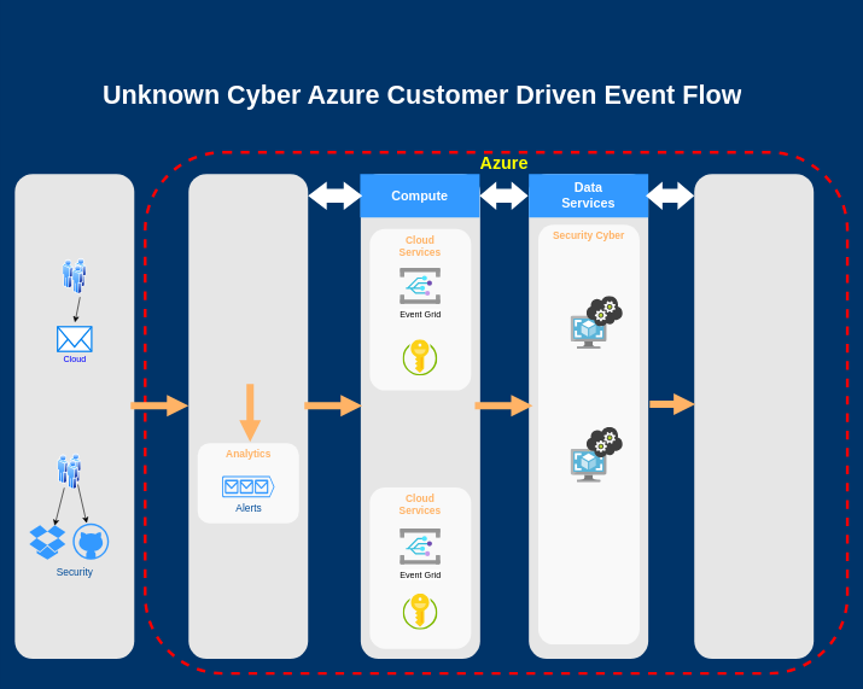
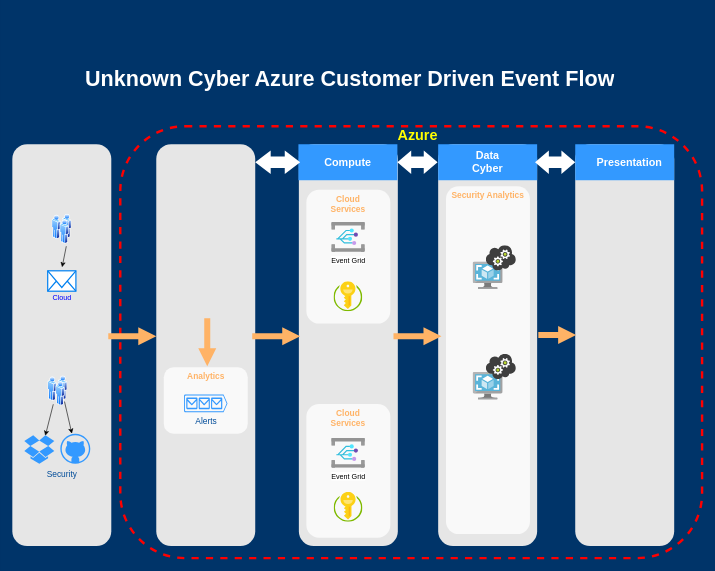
  <mxCell id="0" />
  <mxCell id="1" parent="0" />
  <mxCell id="2" value="" style="rounded=1;whiteSpace=wrap;html=1;dashed=1;strokeColor=#FF0000;fillColor=none;strokeWidth=4;" parent="1" vertex="1"><mxGeometry x="200" y="210" width="970" height="720" as="geometry" /></mxCell>
  <mxCell id="3" value="" style="rounded=1;whiteSpace=wrap;html=1;dashed=1;strokeColor=none;strokeWidth=2;fillColor=#E6E6E6;fontFamily=Verdana;fontSize=12;fontColor=#00BEF2" parent="1" vertex="1"><mxGeometry x="260" y="240" width="165" height="670" as="geometry" /></mxCell>
  <mxCell id="4" value="" style="rounded=1;whiteSpace=wrap;html=1;dashed=1;strokeColor=none;strokeWidth=2;fillColor=#E6E6E6;fontFamily=Verdana;fontSize=12;fontColor=#00BEF2" parent="1" vertex="1"><mxGeometry x="20" y="240" width="165" height="670" as="geometry" /></mxCell>
  <mxCell id="5" value="" style="rounded=1;whiteSpace=wrap;html=1;dashed=1;strokeColor=none;strokeWidth=2;fillColor=#E6E6E6;fontFamily=Verdana;fontSize=12;fontColor=#00BEF2" parent="1" vertex="1"><mxGeometry x="497.75" y="240" width="165" height="670" as="geometry" /></mxCell>
  <mxCell id="6" value="" style="rounded=1;whiteSpace=wrap;html=1;dashed=1;strokeColor=none;strokeWidth=2;fillColor=#E6E6E6;fontFamily=Verdana;fontSize=12;fontColor=#00BEF2" parent="1" vertex="1"><mxGeometry x="730" y="240" width="165" height="670" as="geometry" /></mxCell>
  <mxCell id="7" value="" style="rounded=1;whiteSpace=wrap;html=1;dashed=1;strokeColor=none;strokeWidth=2;fillColor=#E6E6E6;fontFamily=Verdana;fontSize=12;fontColor=#00BEF2" parent="1" vertex="1"><mxGeometry x="958.5" y="240" width="165" height="670" as="geometry" /></mxCell>
  <mxCell id="8" value="Compute" style="whiteSpace=wrap;html=1;dashed=1;strokeColor=none;strokeWidth=2;fillColor=#3399FF;fontFamily=Helvetica;fontSize=18;fontColor=#FFFFFF;fontStyle=1" parent="1" vertex="1"><mxGeometry x="497" y="240" width="165" height="60" as="geometry" /></mxCell>
- <mxCell id="9" value="Data&lt;div&gt;Services&lt;/div&gt;" style="whiteSpace=wrap;html=1;dashed=1;strokeColor=none;strokeWidth=2;fillColor=#3399FF;fontFamily=Helvetica;fontSize=18;fontColor=#FFFFFF;fontStyle=1" parent="1" vertex="1"><mxGeometry x="730" y="240" width="165" height="60" as="geometry" /></mxCell>
+ <mxCell id="9" value="Data&lt;div&gt;Cyber&lt;/div&gt;" style="whiteSpace=wrap;html=1;dashed=1;strokeColor=none;strokeWidth=2;fillColor=#3399FF;fontFamily=Helvetica;fontSize=18;fontColor=#FFFFFF;fontStyle=1" parent="1" vertex="1"><mxGeometry x="730" y="240" width="165" height="60" as="geometry" /></mxCell>
+ <mxCell id="10" value="&amp;nbsp; &amp;nbsp;Presentation" style="whiteSpace=wrap;html=1;dashed=1;strokeColor=none;strokeWidth=2;fillColor=#3399FF;fontFamily=Helvetica;fontSize=18;fontColor=#FFFFFF;fontStyle=1" parent="1" vertex="1"><mxGeometry x="958.5" y="240" width="165" height="60" as="geometry" /></mxCell>
  <mxCell id="11" value="" style="shape=mxgraph.arrows.two_way_arrow_horizontal;html=1;verticalLabelPosition=bottom;verticalAlign=top;strokeWidth=2;strokeColor=none;dashed=1;fillColor=#FFFFFF;fontFamily=Verdana;fontSize=12;fontColor=#00BEF2" parent="1" vertex="1"><mxGeometry x="425" y="250.5" width="75" height="39" as="geometry" /></mxCell>
  <mxCell id="12" value="" style="shape=mxgraph.arrows.two_way_arrow_horizontal;html=1;verticalLabelPosition=bottom;verticalAlign=top;strokeWidth=2;strokeColor=none;dashed=1;fillColor=#FFFFFF;fontFamily=Verdana;fontSize=12;fontColor=#00BEF2" parent="1" vertex="1"><mxGeometry x="662" y="250.5" width="67" height="39" as="geometry" /></mxCell>
  <mxCell id="13" value="" style="verticalLabelPosition=bottom;html=1;verticalAlign=top;strokeColor=none;fillColor=#3399FF;shape=mxgraph.azure.github_code;dashed=1;fontSize=14;fontColor=#004C99" parent="1" vertex="1"><mxGeometry x="100" y="722.5" width="50" height="50" as="geometry" /></mxCell>
  <mxCell id="14" value="" style="verticalLabelPosition=bottom;html=1;verticalAlign=top;strokeColor=none;fillColor=#3399FF;shape=mxgraph.azure.dropbox_code_source;dashed=1;fontSize=14;fontColor=#004C99" parent="1" vertex="1"><mxGeometry x="40" y="725" width="50" height="47.5" as="geometry" /></mxCell>
  <mxCell id="15" value="Security" style="text;html=1;strokeColor=none;fillColor=none;align=center;verticalAlign=middle;whiteSpace=wrap;overflow=hidden;dashed=1;fontSize=14;fontColor=#004C99" parent="1" vertex="1"><mxGeometry x="42.5" y="780" width="120" height="20" as="geometry" /></mxCell>
- <mxCell id="16" value="Security Cyber" style="rounded=1;whiteSpace=wrap;html=1;dashed=1;strokeColor=none;strokeWidth=2;fillColor=#FFFFFF;fontFamily=Helvetica;fontSize=14;fontColor=#FFB366;opacity=75;verticalAlign=top;fontStyle=1" parent="1" vertex="1"><mxGeometry x="743" y="310" width="140" height="580" as="geometry" /></mxCell>
+ <mxCell id="16" value="Security Analytics" style="rounded=1;whiteSpace=wrap;html=1;dashed=1;strokeColor=none;strokeWidth=2;fillColor=#FFFFFF;fontFamily=Helvetica;fontSize=14;fontColor=#FFB366;opacity=75;verticalAlign=top;fontStyle=1" parent="1" vertex="1"><mxGeometry x="743" y="310" width="140" height="580" as="geometry" /></mxCell>
  <mxCell id="17" value="Analytics" style="rounded=1;whiteSpace=wrap;html=1;dashed=1;strokeColor=none;strokeWidth=2;fillColor=#FFFFFF;fontFamily=Helvetica;fontSize=14;fontColor=#FFB366;opacity=75;verticalAlign=top;fontStyle=1" parent="1" vertex="1"><mxGeometry x="272.5" y="612" width="140" height="110.5" as="geometry" /></mxCell>
  <mxCell id="18" value="Alerts" style="verticalLabelPosition=bottom;html=1;verticalAlign=top;strokeColor=none;fillColor=#3399FF;shape=mxgraph.azure.queue_generic;dashed=1;fontFamily=Helvetica;fontSize=14;fontColor=#004C99" parent="1" vertex="1"><mxGeometry x="306.25" y="657" width="72.5" height="30" as="geometry" /></mxCell>
  <mxCell id="19" value="Cloud&lt;div&gt;Services&lt;/div&gt;" style="rounded=1;whiteSpace=wrap;html=1;dashed=1;strokeColor=none;strokeWidth=2;fillColor=#FFFFFF;fontFamily=Helvetica;fontSize=14;fontColor=#FFB366;opacity=75;verticalAlign=top;fontStyle=1" parent="1" vertex="1"><mxGeometry x="510.25" y="316" width="140" height="223" as="geometry" /></mxCell>
  <mxCell id="20" value="" style="arrow;html=1;endArrow=block;endFill=1;strokeColor=none;strokeWidth=4;fontFamily=Helvetica;fontSize=36;fontColor=#FFB366;fillColor=#FFB366;" parent="1" edge="1"><mxGeometry width="100" height="100" relative="1" as="geometry"><mxPoint x="180" y="560" as="sourcePoint" /><mxPoint x="260" y="560" as="targetPoint" /></mxGeometry></mxCell>
  <mxCell id="21" value="" style="arrow;html=1;endArrow=block;endFill=1;strokeColor=none;strokeWidth=4;fontFamily=Helvetica;fontSize=36;fontColor=#FFB366;fillColor=#FFB366;opacity=100" parent="1" edge="1"><mxGeometry width="100" height="100" relative="1" as="geometry"><mxPoint x="655.5" y="560" as="sourcePoint" /><mxPoint x="735.5" y="560" as="targetPoint" /></mxGeometry></mxCell>
  <mxCell id="22" value="" style="arrow;html=1;endArrow=block;endFill=1;strokeColor=none;strokeWidth=4;fontFamily=Helvetica;fontSize=36;fontColor=#FFB366;fillColor=#FFB366;" parent="1" edge="1"><mxGeometry width="100" height="100" relative="1" as="geometry"><mxPoint x="897" y="558" as="sourcePoint" /><mxPoint x="960" y="558" as="targetPoint" /></mxGeometry></mxCell>
  <mxCell id="23" value="Cloud&lt;div&gt;Services&lt;/div&gt;" style="rounded=1;whiteSpace=wrap;html=1;dashed=1;strokeColor=none;strokeWidth=2;fillColor=#FFFFFF;fontFamily=Helvetica;fontSize=14;fontColor=#FFB366;opacity=75;verticalAlign=top;fontStyle=1" parent="1" vertex="1"><mxGeometry x="510.25" y="673" width="140" height="223" as="geometry" /></mxCell>
  <mxCell id="24" value="" style="image;sketch=0;aspect=fixed;html=1;points=[];align=center;fontSize=12;image=img/lib/mscae/Key_Vaults.svg;" parent="1" vertex="1"><mxGeometry x="556" y="469" width="48" height="50" as="geometry" /></mxCell>
  <mxCell id="25" value="" style="image;sketch=0;aspect=fixed;html=1;points=[];align=center;fontSize=12;image=img/lib/mscae/Key_Vaults.svg;" parent="1" vertex="1"><mxGeometry x="556.25" y="820" width="48" height="50" as="geometry" /></mxCell>
  <mxCell id="26" value="" style="image;sketch=0;aspect=fixed;html=1;points=[];align=center;fontSize=12;image=img/lib/mscae/VM_Images.svg;" parent="1" vertex="1"><mxGeometry x="788" y="436" width="50" height="46" as="geometry" /></mxCell>
  <mxCell id="27" value="" style="image;sketch=0;aspect=fixed;html=1;points=[];align=center;fontSize=12;image=img/lib/mscae/Cloud_Service.svg;" parent="1" vertex="1"><mxGeometry x="810" y="409" width="50" height="42" as="geometry" /></mxCell>
  <mxCell id="28" value="" style="image;sketch=0;aspect=fixed;html=1;points=[];align=center;fontSize=12;image=img/lib/mscae/VM_Images.svg;" parent="1" vertex="1"><mxGeometry x="788" y="620" width="50" height="46" as="geometry" /></mxCell>
  <mxCell id="29" value="" style="image;sketch=0;aspect=fixed;html=1;points=[];align=center;fontSize=12;image=img/lib/mscae/Cloud_Service.svg;" parent="1" vertex="1"><mxGeometry x="810" y="590" width="50" height="42" as="geometry" /></mxCell>
  <mxCell id="30" value="" style="shape=image;verticalLabelPosition=bottom;labelBackgroundColor=default;verticalAlign=top;aspect=fixed;imageAspect=0;image=https://dirteam.com/sander/wp-content/uploads/sites/2/2020/07/MicrosoftGraphAPI.png;" parent="1" vertex="1"><mxGeometry x="265" y="451" width="155" height="77.5" as="geometry" /></mxCell>
  <mxCell id="31" value="Unknown Cyber Azure Customer Driven Event Flow" style="text;html=1;strokeColor=none;fillColor=none;align=center;verticalAlign=middle;whiteSpace=wrap;overflow=hidden;dashed=1;fontSize=36;fontColor=#FFFFFF;fontFamily=Helvetica;fontStyle=1" parent="1" vertex="1"><mxGeometry x="53" y="105" width="1060" height="50" as="geometry" /></mxCell>
  <mxCell id="32" value="" style="arrow;html=1;endArrow=block;endFill=1;strokeColor=none;strokeWidth=4;fontFamily=Helvetica;fontSize=36;fontColor=#FFB366;fillColor=#FFB366;" parent="1" edge="1"><mxGeometry width="100" height="100" relative="1" as="geometry"><mxPoint x="345" y="530" as="sourcePoint" /><mxPoint x="345" y="610" as="targetPoint" /><Array as="points"><mxPoint x="425" y="20" /></Array></mxGeometry></mxCell>
  <mxCell id="33" value="" style="arrow;html=1;endArrow=block;endFill=1;strokeColor=none;strokeWidth=4;fontFamily=Helvetica;fontSize=36;fontColor=#FFB366;fillColor=#FFB366;" parent="1" edge="1"><mxGeometry width="100" height="100" relative="1" as="geometry"><mxPoint x="420" y="560" as="sourcePoint" /><mxPoint x="500" y="560" as="targetPoint" /></mxGeometry></mxCell>
  <mxCell id="34" value="" style="shape=mxgraph.arrows.two_way_arrow_horizontal;html=1;verticalLabelPosition=bottom;verticalAlign=top;strokeWidth=2;strokeColor=none;dashed=1;fillColor=#FFFFFF;fontFamily=Verdana;fontSize=12;fontColor=#00BEF2" parent="1" vertex="1"><mxGeometry x="891.5" y="250.5" width="67" height="39" as="geometry" /></mxCell>
  <mxCell id="35" value="" style="html=1;verticalLabelPosition=bottom;align=center;labelBackgroundColor=#ffffff;verticalAlign=top;strokeWidth=2;strokeColor=#0080F0;shadow=0;dashed=0;shape=mxgraph.ios7.icons.mail;" parent="1" vertex="1"><mxGeometry x="79" y="451" width="47" height="34" as="geometry" /></mxCell>
  <mxCell id="36" value="&lt;font color=&quot;#0000ff&quot;&gt;Cloud&lt;/font&gt;" style="text;html=1;strokeColor=none;fillColor=none;align=center;verticalAlign=middle;whiteSpace=wrap;rounded=0;" parent="1" vertex="1"><mxGeometry x="72.5" y="482" width="60" height="30" as="geometry" /></mxCell>
  <mxCell id="37" value="" style="image;aspect=fixed;perimeter=ellipsePerimeter;html=1;align=center;shadow=0;dashed=0;spacingTop=3;image=img/lib/active_directory/users.svg;" parent="1" vertex="1"><mxGeometry x="86" y="356.25" width="33" height="50" as="geometry" /></mxCell>
  <mxCell id="38" value="" style="image;aspect=fixed;perimeter=ellipsePerimeter;html=1;align=center;shadow=0;dashed=0;spacingTop=3;image=img/lib/active_directory/users.svg;" parent="1" vertex="1"><mxGeometry x="79" y="626" width="33" height="50" as="geometry" /></mxCell>
  <mxCell id="39" value="" style="endArrow=classic;html=1;rounded=0;entryX=0.511;entryY=-0.176;entryDx=0;entryDy=0;entryPerimeter=0;" parent="1" target="35" edge="1"><mxGeometry width="50" height="50" relative="1" as="geometry"><mxPoint x="110" y="410" as="sourcePoint" /><mxPoint x="600" y="490" as="targetPoint" /></mxGeometry></mxCell>
  <mxCell id="40" value="" style="endArrow=classic;html=1;rounded=0;exitX=1;exitY=1;exitDx=0;exitDy=0;" parent="1" source="38" target="13" edge="1"><mxGeometry width="50" height="50" relative="1" as="geometry"><mxPoint x="120" y="420" as="sourcePoint" /><mxPoint x="113" y="455" as="targetPoint" /></mxGeometry></mxCell>
  <mxCell id="41" value="" style="endArrow=classic;html=1;rounded=0;exitX=0.25;exitY=1;exitDx=0;exitDy=0;entryX=0.7;entryY=0.021;entryDx=0;entryDy=0;entryPerimeter=0;" parent="1" source="38" target="14" edge="1"><mxGeometry width="50" height="50" relative="1" as="geometry"><mxPoint x="117" y="679" as="sourcePoint" /><mxPoint x="129" y="733" as="targetPoint" /></mxGeometry></mxCell>
  <mxCell id="42" value="&lt;font size=&quot;1&quot; color=&quot;#ffff00&quot;&gt;&lt;b style=&quot;font-size: 24px;&quot;&gt;Azure&lt;/b&gt;&lt;/font&gt;" style="text;html=1;strokeColor=none;fillColor=none;align=center;verticalAlign=middle;whiteSpace=wrap;rounded=0;rotation=0;" parent="1" vertex="1"><mxGeometry x="665.5" y="210" width="60" height="30" as="geometry" /></mxCell>
  <mxCell id="43" value="Event Grid" style="image;aspect=fixed;html=1;points=[];align=center;fontSize=12;image=img/lib/azure2/integration/Event_Grid_Subscriptions.svg;" vertex="1" parent="1"><mxGeometry x="552.33" y="370" width="55.83" height="50" as="geometry" /></mxCell>
  <mxCell id="44" value="Event Grid" style="image;aspect=fixed;html=1;points=[];align=center;fontSize=12;image=img/lib/azure2/integration/Event_Grid_Subscriptions.svg;" vertex="1" parent="1"><mxGeometry x="552.34" y="730" width="55.83" height="50" as="geometry" /></mxCell>
